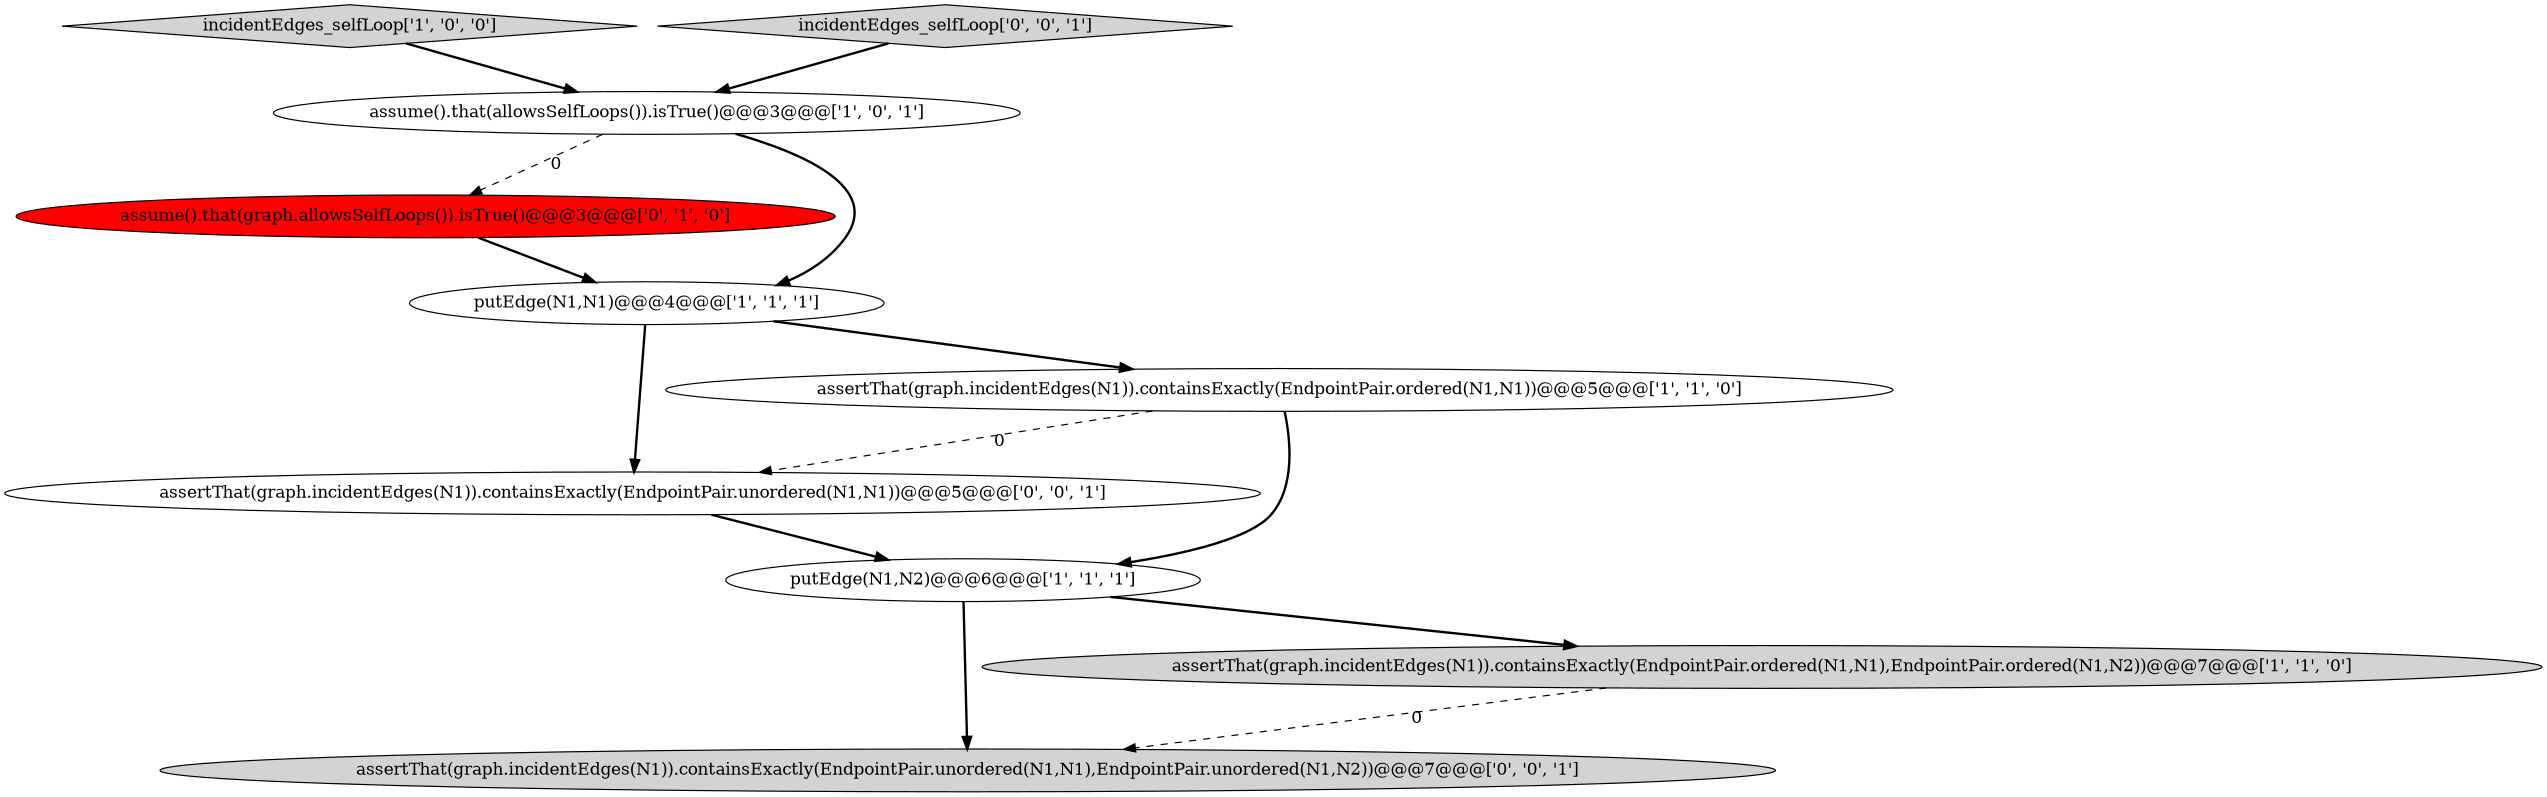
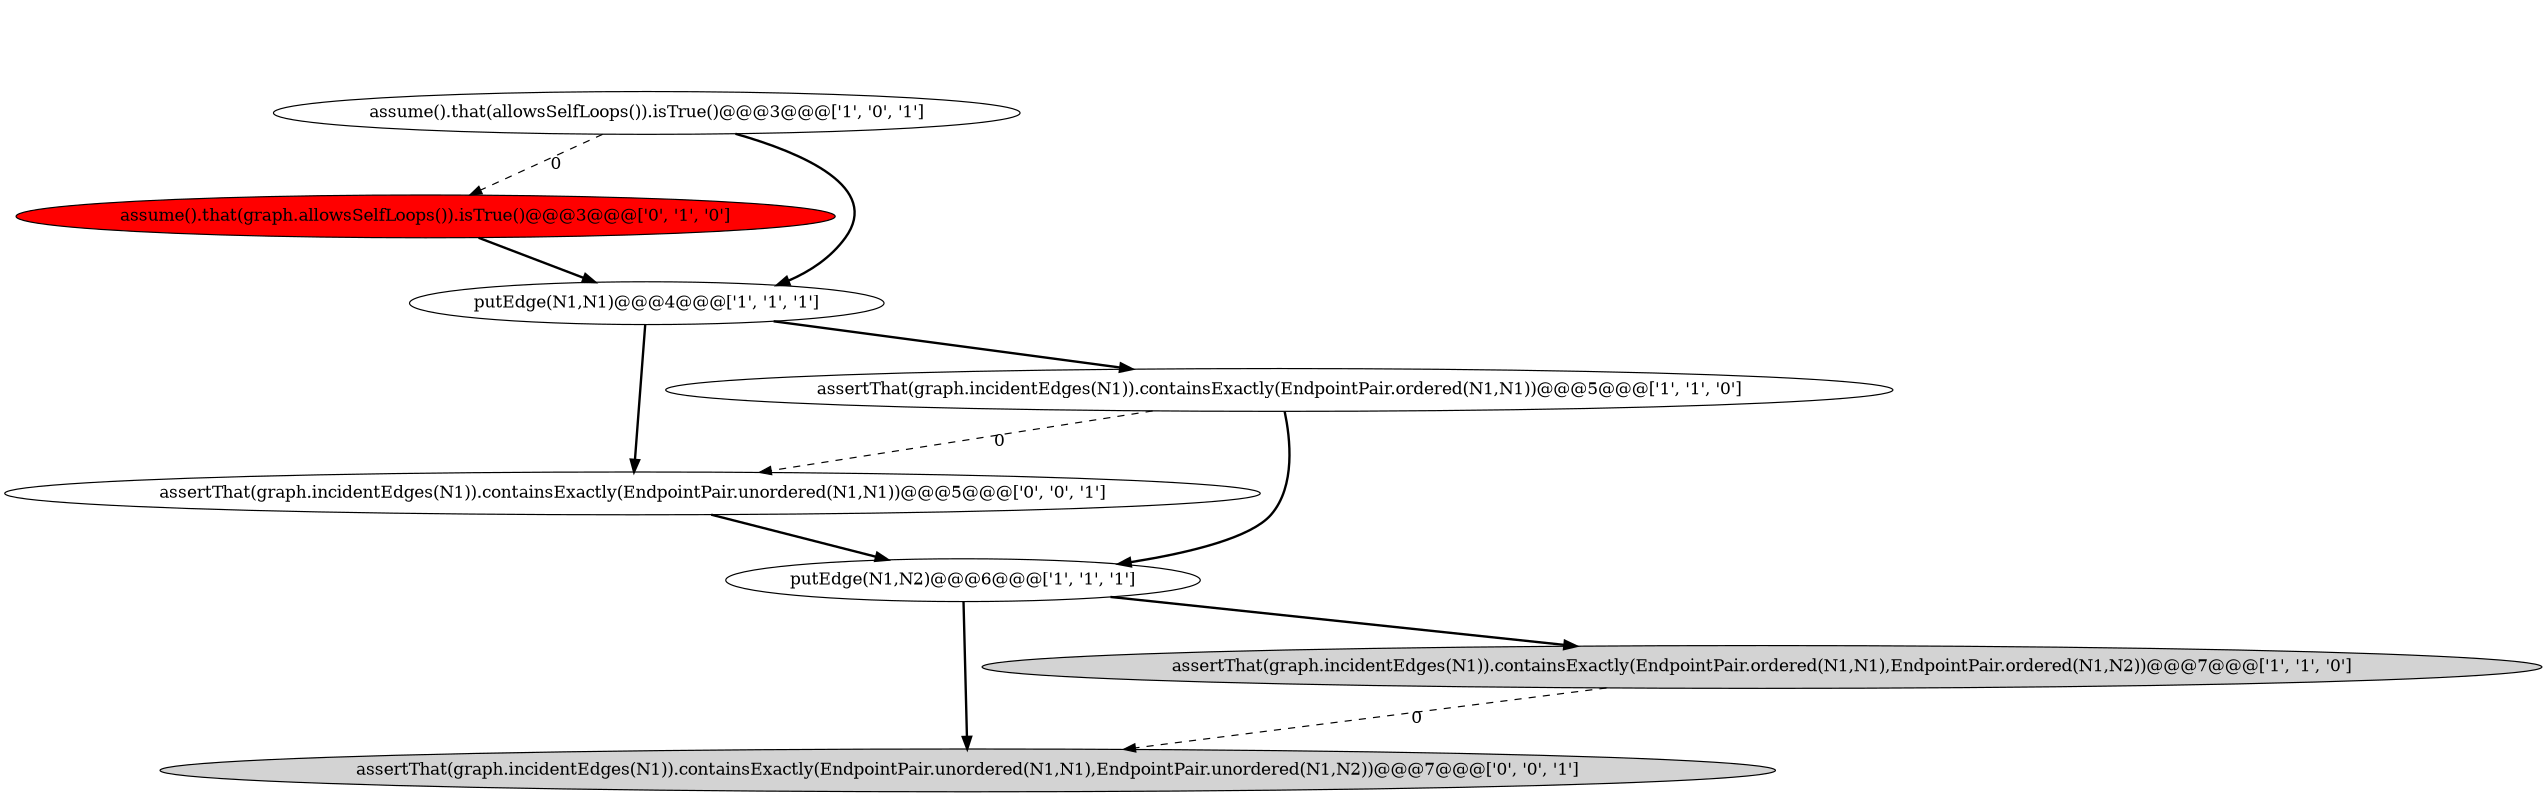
  digraph {
    node [fillcolor=white shape=ellipse style=filled]
    edge [style=bold]
    n1 [fillcolor=red label="assume().that(graph.allowsSelfLoops()).isTrue()@@@3@@@['0', '1', '0']"]
    n2 [label="putEdge(N1,N1)@@@4@@@['1', '1', '1']"]
    n3 [label="assertThat(graph.incidentEdges(N1)).containsExactly(EndpointPair.unordered(N1,N1))@@@5@@@['0', '0', '1']"]
    n4 [label="assertThat(graph.incidentEdges(N1)).containsExactly(EndpointPair.ordered(N1,N1))@@@5@@@['1', '1', '0']"]
-   n5 [fillcolor=lightgray label="incidentEdges_selfLoop['1', '0', '0']" shape=diamond]
    n6 [label="assume().that(allowsSelfLoops()).isTrue()@@@3@@@['1', '0', '1']"]
    n7 [label="putEdge(N1,N2)@@@6@@@['1', '1', '1']"]
    n8 [fillcolor=lightgray label="assertThat(graph.incidentEdges(N1)).containsExactly(EndpointPair.unordered(N1,N1),EndpointPair.unordered(N1,N2))@@@7@@@['0', '0', '1']"]
    n9 [fillcolor=lightgray label="assertThat(graph.incidentEdges(N1)).containsExactly(EndpointPair.ordered(N1,N1),EndpointPair.ordered(N1,N2))@@@7@@@['1', '1', '0']"]
-   n10 [fillcolor=lightgray label="incidentEdges_selfLoop['0', '0', '1']" shape=diamond]
    n1 -> n2
    n2 -> n3
    n2 -> n4
    n3 -> n7
    n4 -> n3 [label=0 style=dashed]
    n4 -> n7
-   n5 -> n6
    n6 -> n1 [label=0 style=dashed]
    n6 -> n2
    n7 -> n8
    n7 -> n9
    n9 -> n8 [label=0 style=dashed]
-   n10 -> n6
  }
